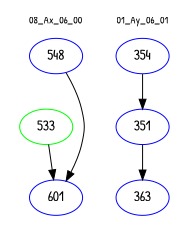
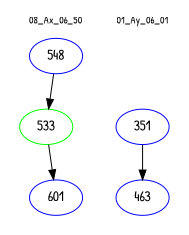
  digraph {
    fontname="Patrick Hand"
    node [color=blue fontname="Patrick Hand"]
    edge [color=black fontname="Patrick Hand"]
    n1 [label=548]
    n2 [color=green label=533]
    n3 [label=601]
-   n4 [label=354]
    n5 [label=351]
-   n6 [label=363]
+   n6 [label=463]
    subgraph cluster_1 {
      color=white
      fontsize=10
-     label="08_Ax_06_00"
+     label="08_Ax_06_50"
      n1
      n2
      n3
    }
    subgraph cluster_2 {
      color=white
      fontsize=10
      label="01_Ay_06_01"
-     n4
      n5
      n6
    }
-   n1 -> n3
+   n1 -> n2
    n2 -> n3
-   n4 -> n5
    n5 -> n6
  }
